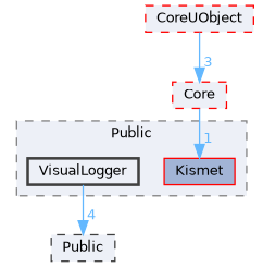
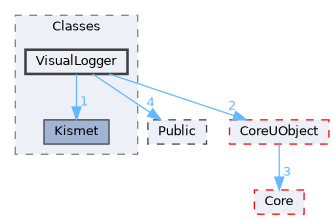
  digraph {
    compound=true
    node [color=grey25 fillcolor="#edf0f7" fontname=Helvetica fontsize=10 shape=box style="filled,dashed"]
    edge [color=steelblue1 fontcolor=steelblue1 fontname=Helvetica fontsize=10 labeldistance=1.5 labelfontname=Helvetica labelfontsize=10]
-   n1 [color=red fillcolor="#a2b4d6" height=0.2 label=Kismet style=filled width=0.4]
+   n1 [fillcolor="#a2b4d6" height=0.2 label=Kismet style=filled width=0.4]
    n2 [height=0.2 label=VisualLogger style="filled,bold" width=0.4]
    n3 [height=0.2 label=Public width=0.4]
    n4 [color=red height=0.2 label=CoreUObject width=0.4]
    n5 [color=red height=0.2 label=Core width=0.4]
    subgraph cluster_1 {
      bgcolor="#edf0f7"
      fontname=Helvetica
      fontsize=10
-     label=Public
+     label=Classes
      pencolor=grey50
      style="filled,dashed"
      n1
      n2
    }
-   n5 -> n1 [headlabel=1]
+   n2 -> n1 [headlabel=1]
    n2 -> n3 [headlabel=4]
+   n2 -> n4 [headlabel=2]
    n4 -> n5 [headlabel=3]
  }
